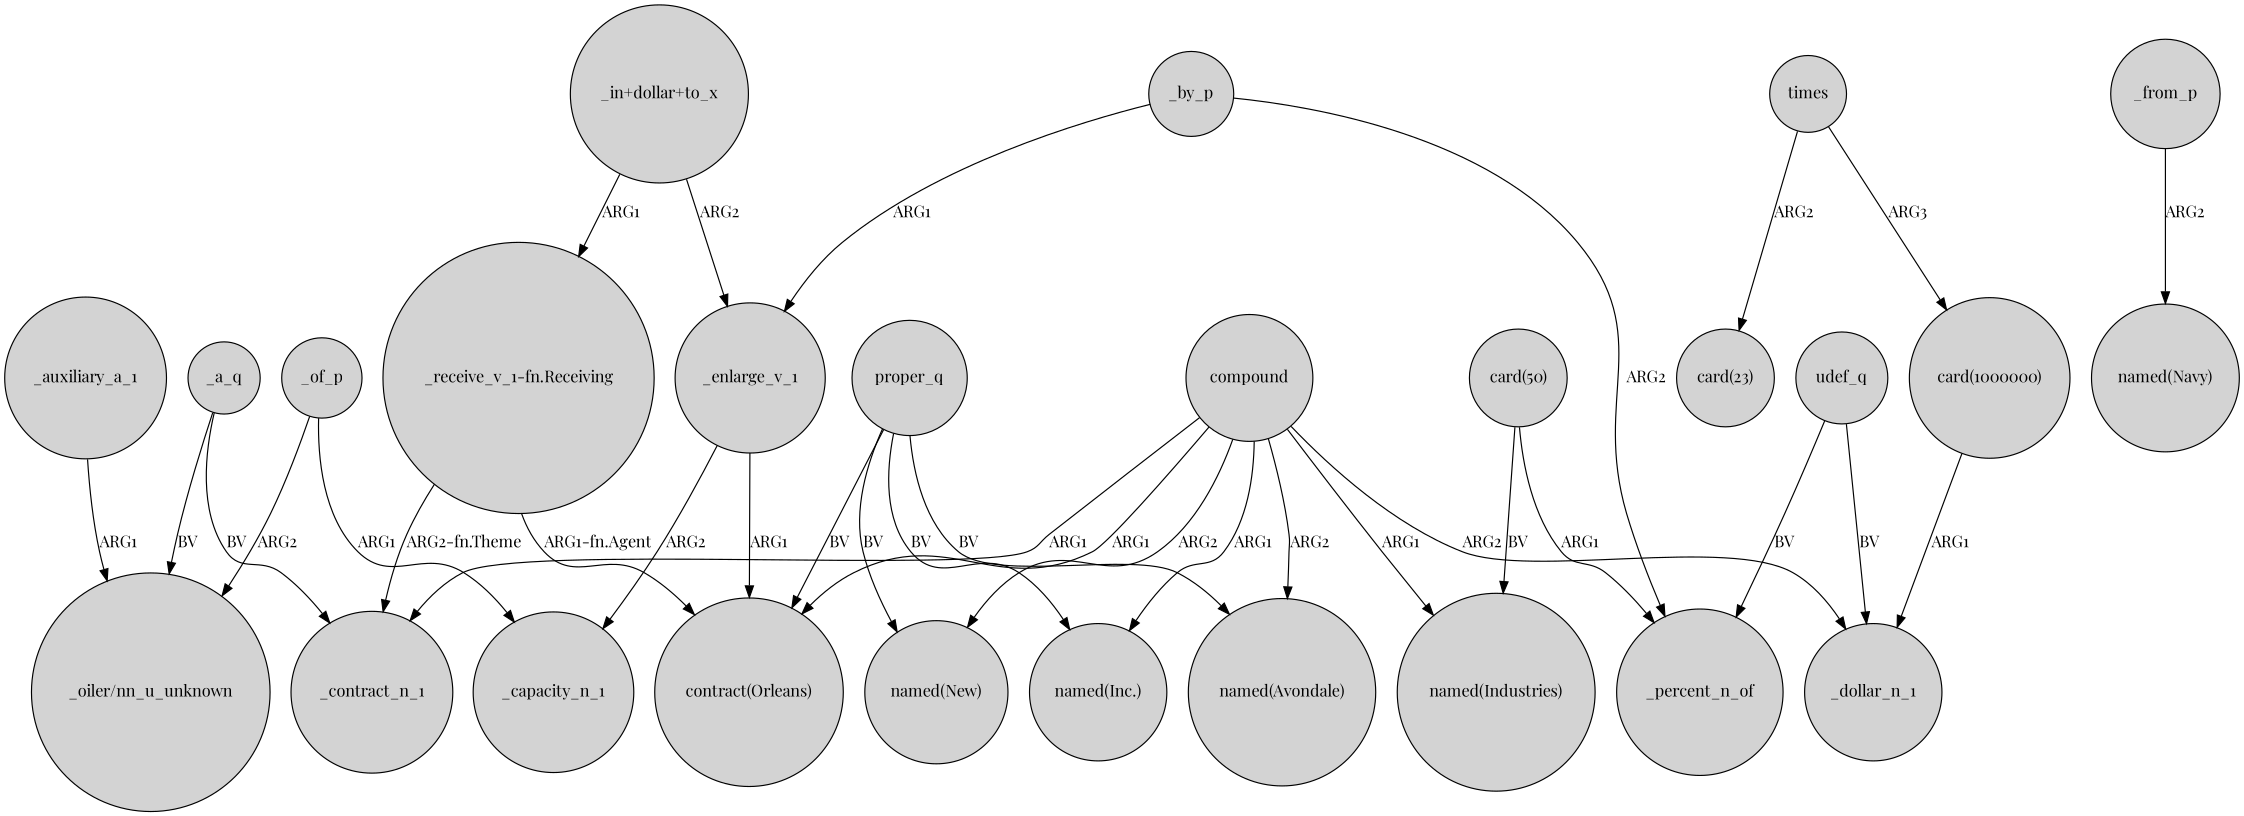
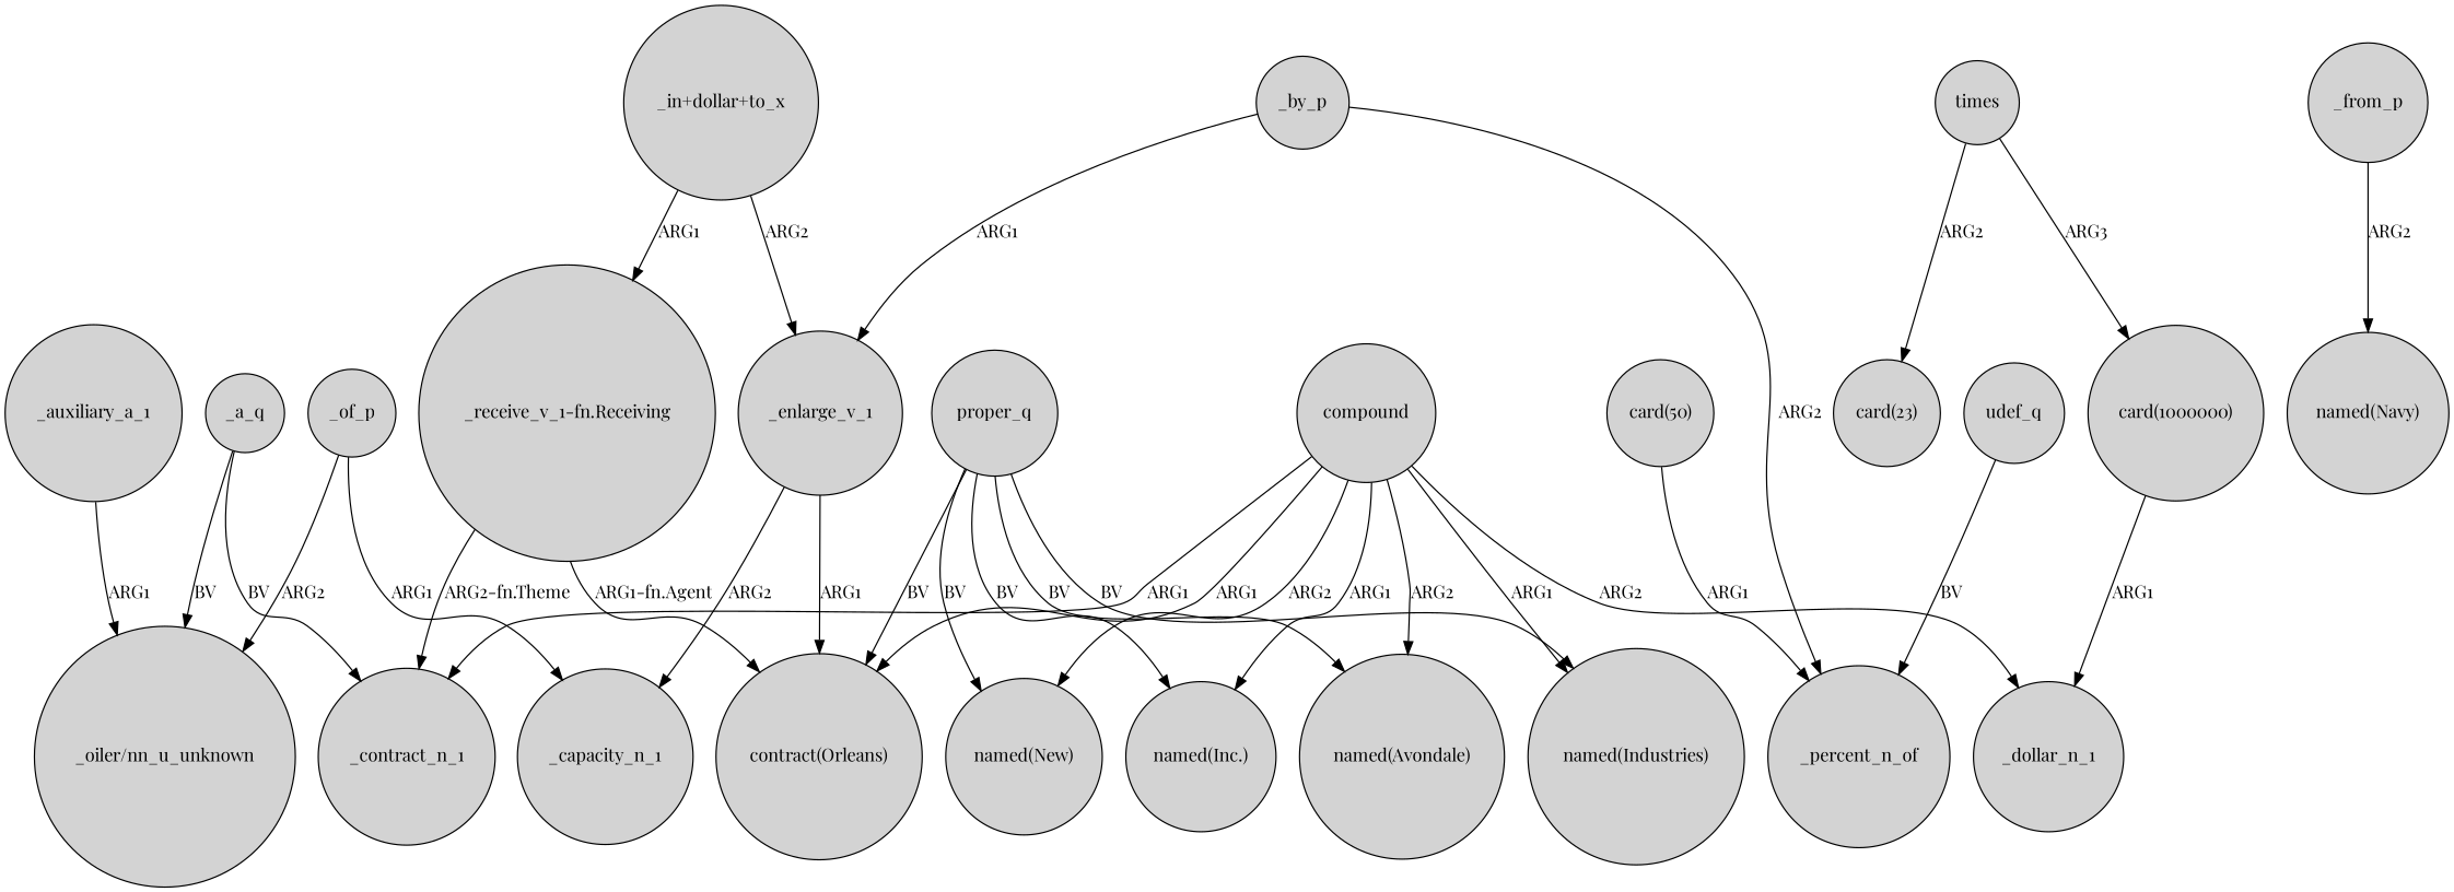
  digraph {
    fontname="Playfair Display"
    node [fontname="Playfair Display" shape=circle style=filled]
    edge [fontname="Playfair Display"]
    _enlarge_v_1
    _capacity_n_1
    n3 [label="contract(Orleans)"]
    proper_q
    "named(Inc.)"
    "named(Industries)"
    "named(New)"
    "named(Avondale)"
    compound
    _dollar_n_1
    _contract_n_1
    "card(1000000)"
    times
    "card(23)"
    _a_q
    "_oiler/nn_u_unknown"
    _by_p
    _percent_n_of
    n19 [label="_in+dollar+to_x"]
    "_receive_v_1-fn.Receiving"
    _of_p
    "card(50)"
    _auxiliary_a_1
    _from_p
    "named(Navy)"
    udef_q
    _enlarge_v_1 -> _capacity_n_1 [label=ARG2]
    _enlarge_v_1 -> n3 [label=ARG1]
    proper_q -> n3 [label=BV]
    proper_q -> "named(Inc.)" [label=BV]
-   "card(50)" -> "named(Industries)" [label=BV]
+   proper_q -> "named(Industries)" [label=BV]
    proper_q -> "named(New)" [label=BV]
    proper_q -> "named(Avondale)" [label=BV]
    compound -> n3 [label=ARG1]
    compound -> "named(Inc.)" [label=ARG1]
    compound -> "named(Industries)" [label=ARG1]
    compound -> "named(New)" [label=ARG2]
    compound -> "named(Avondale)" [label=ARG2]
    compound -> _dollar_n_1 [label=ARG2]
    compound -> _contract_n_1 [label=ARG1]
    "card(1000000)" -> _dollar_n_1 [label=ARG1]
    times -> "card(1000000)" [label=ARG3]
    times -> "card(23)" [label=ARG2]
    _a_q -> _contract_n_1 [label=BV]
    _a_q -> "_oiler/nn_u_unknown" [label=BV]
    _by_p -> _enlarge_v_1 [label=ARG1]
    _by_p -> _percent_n_of [label=ARG2]
    n19 -> _enlarge_v_1 [label=ARG2]
    n19 -> "_receive_v_1-fn.Receiving" [label=ARG1]
    "_receive_v_1-fn.Receiving" -> n3 [label="ARG1-fn.Agent"]
    "_receive_v_1-fn.Receiving" -> _contract_n_1 [label="ARG2-fn.Theme"]
    _of_p -> _capacity_n_1 [label=ARG1]
    _of_p -> "_oiler/nn_u_unknown" [label=ARG2]
    "card(50)" -> _percent_n_of [label=ARG1]
    _auxiliary_a_1 -> "_oiler/nn_u_unknown" [label=ARG1]
    _from_p -> "named(Navy)" [label=ARG2]
-   udef_q -> _dollar_n_1 [label=BV]
    udef_q -> _percent_n_of [label=BV]
  }
